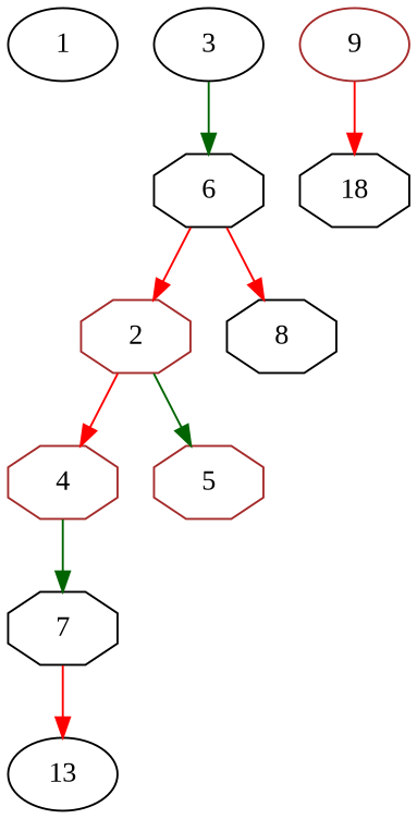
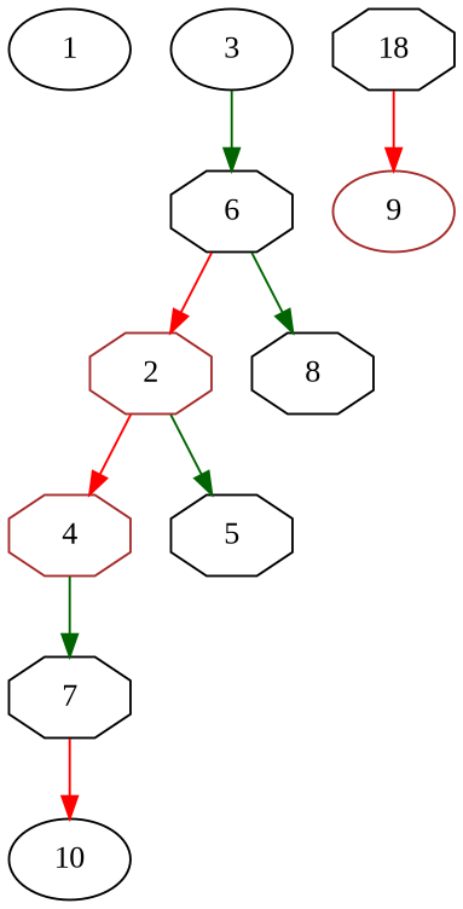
  digraph {
    fontname="Liberation Serif"
    node [alpha=0.19 color=black fontname="Liberation Serif" shape=octagon]
    edge [color=red fontname="Liberation Serif"]
    1 [alpha=0.07 expect_size=73719638384881376 shape=ellipse]
    2 [alpha=0.03 color=brown expect_size=3453296872619968]
    4 [alpha=0.16 color=brown expect_size=414608435670241792]
-   5 [color=brown expect_size=335526465463877760]
+   5 [expect_size=335526465463877760]
    7 [alpha=0.17 expect_size=440602600581403]
-   10 [expect_size=3451927127048064 shape=ellipse label=13]
+   10 [expect_size=3451927127048064 shape=ellipse]
    3 [alpha=0.08 expect_size=128904861503740912 shape=ellipse]
    6 [alpha=0.18 expect_size=32537509775827533824]
    8 [expect_size=65313183203590144000]
    9 [alpha=0.18 color=brown expect_size=285526611135557533696 shape=ellipse]
    n11 [alpha=0.16 expect_size=22486762251810976 label=18]
    2 -> 4
    2 -> 5 [color=darkgreen]
    4 -> 7 [color=darkgreen]
    7 -> 10
    3 -> 6 [color=darkgreen]
    6 -> 2
-   6 -> 8
-   9 -> n11
+   6 -> 8 [color=darkgreen]
+   n11 -> 9
  }
